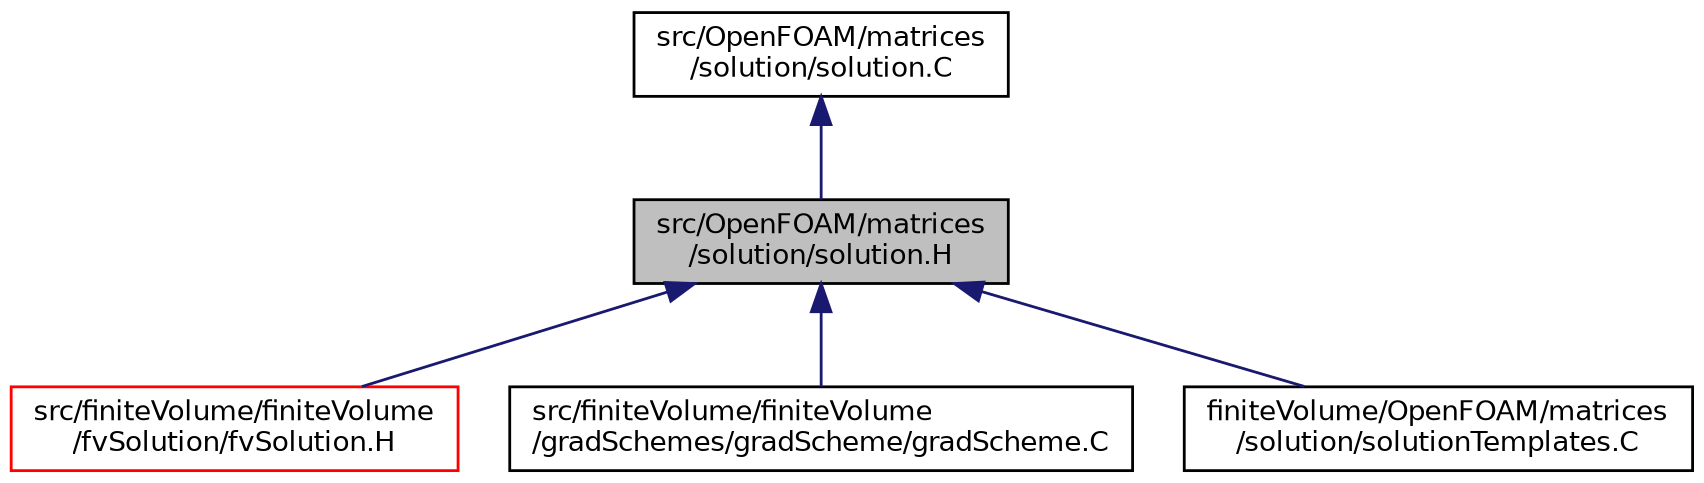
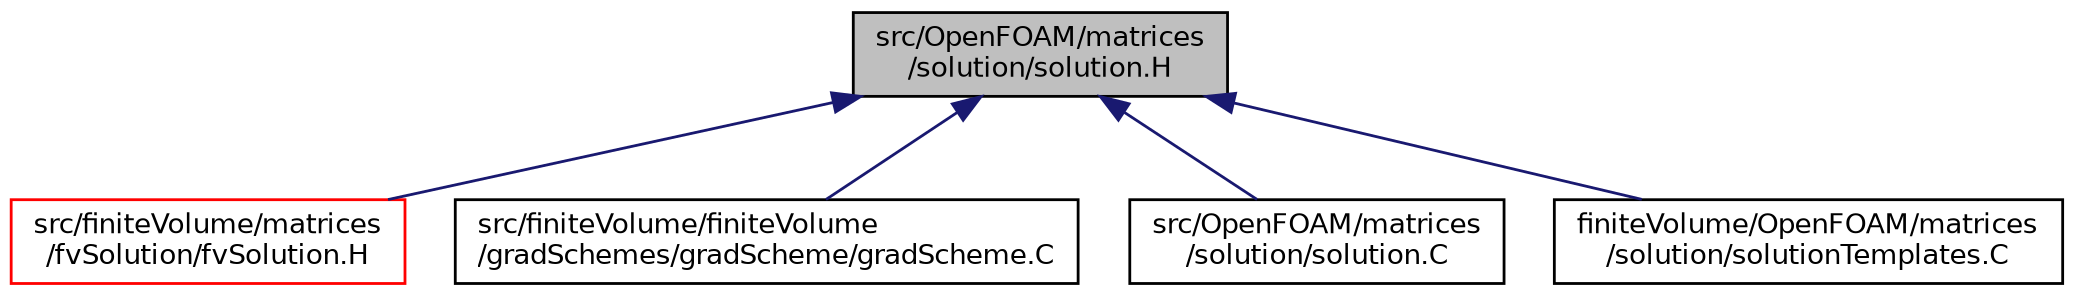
  digraph {
    node [color=black fontname=Helvetica fontsize=10 shape=record]
    edge [color=midnightblue dir=back fontname=Helvetica fontsize=10 labelfontname=Helvetica labelfontsize=10 style=solid]
    n1 [fillcolor=grey75 fontcolor=black height=0.2 label="src/OpenFOAM/matrices\l/solution/solution.H" style=filled width=0.4]
-   n2 [color=red height=0.2 label="src/finiteVolume/finiteVolume\l/fvSolution/fvSolution.H" width=0.4]
+   n2 [color=red height=0.2 label="src/finiteVolume/matrices\l/fvSolution/fvSolution.H" width=0.4]
    n3 [height=0.2 label="src/finiteVolume/finiteVolume\l/gradSchemes/gradScheme/gradScheme.C" width=0.4]
    n4 [height=0.2 label="src/OpenFOAM/matrices\l/solution/solution.C" width=0.4]
    n5 [height=0.2 label="finiteVolume/OpenFOAM/matrices\l/solution/solutionTemplates.C" width=0.4]
    n1 -> n2
    n1 -> n3
-   n4 -> n1
+   n1 -> n4
    n1 -> n5
  }
